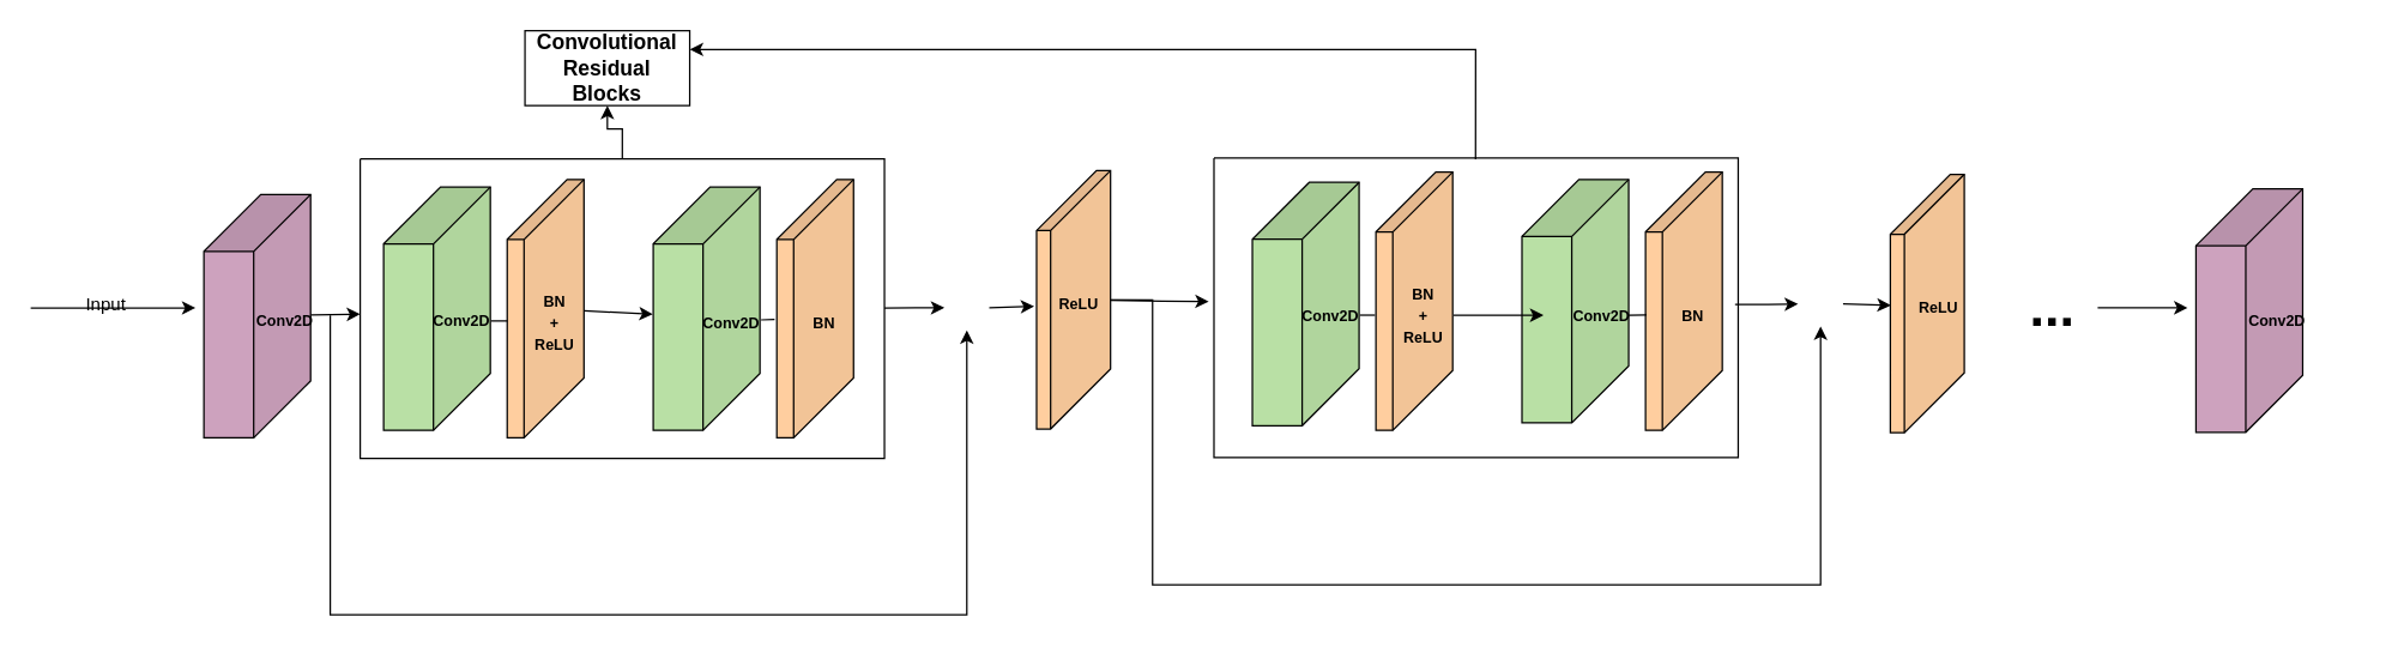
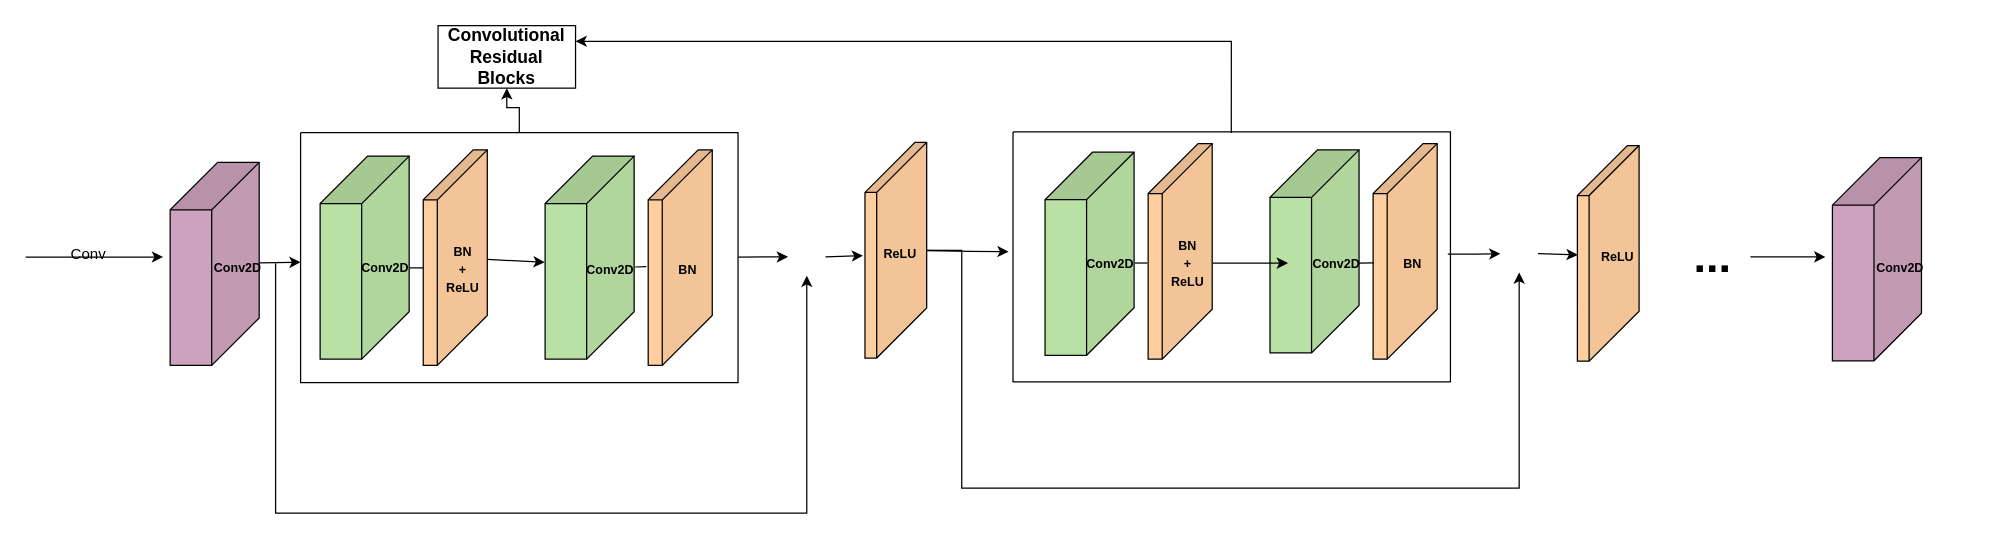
  <mxCell id="0" />
  <mxCell id="1" parent="0" />
  <mxCell id="2" value="" style="edgeStyle=none;rounded=0;orthogonalLoop=1;jettySize=auto;html=1;" parent="1" source="3" target="8" edge="1"><mxGeometry relative="1" as="geometry" /></mxCell>
  <mxCell id="3" value="" style="shape=cube;whiteSpace=wrap;html=1;boundedLbl=1;backgroundOutline=1;darkOpacity=0.05;darkOpacity2=0.1;rotation=90;size=38;fillColor=#CDA2BE;" parent="1" vertex="1"><mxGeometry x="90" y="175" width="162.5" height="71.25" as="geometry" /></mxCell>
  <mxCell id="4" value="" style="shape=cube;whiteSpace=wrap;html=1;boundedLbl=1;backgroundOutline=1;darkOpacity=0.05;darkOpacity2=0.1;rotation=90;size=38;fillColor=#CDA2BE;" parent="1" vertex="1"><mxGeometry x="1420" y="171.26" width="162.5" height="71.25" as="geometry" /></mxCell>
  <mxCell id="5" value="" style="endArrow=classic;html=1;rounded=0;" parent="1" edge="1"><mxGeometry width="50" height="50" relative="1" as="geometry"><mxPoint x="20" y="205.13" as="sourcePoint" /><mxPoint x="130" y="205.13" as="targetPoint" /></mxGeometry></mxCell>
  <mxCell id="6" value="" style="edgeStyle=none;rounded=0;orthogonalLoop=1;jettySize=auto;html=1;entryX=0;entryY=0.5;entryDx=0;entryDy=0;" parent="1" source="8" edge="1" target="30"><mxGeometry relative="1" as="geometry"><mxPoint x="610" y="200" as="targetPoint" /></mxGeometry></mxCell>
  <mxCell id="7" value="" style="edgeStyle=orthogonalEdgeStyle;rounded=0;orthogonalLoop=1;jettySize=auto;html=1;" edge="1" parent="1" source="8" target="39"><mxGeometry relative="1" as="geometry" /></mxCell>
  <mxCell id="8" value="" style="verticalLabelPosition=bottom;verticalAlign=top;html=1;shape=mxgraph.basic.polygon;polyCoords=[[0,0],[0.75,0],[1,0],[1,1],[0.75,1],[0.25,1],[0,1],[0,0]];polyline=2;fillColor=none;thickness=3" parent="1" vertex="1"><mxGeometry x="240" y="105.63" width="350" height="200" as="geometry" /></mxCell>
  <mxCell id="9" style="edgeStyle=orthogonalEdgeStyle;rounded=0;orthogonalLoop=1;jettySize=auto;html=1;entryX=1;entryY=0.25;entryDx=0;entryDy=0;exitX=0.499;exitY=0.004;exitDx=0;exitDy=0;exitPerimeter=0;" edge="1" parent="1" source="10" target="39"><mxGeometry relative="1" as="geometry"><mxPoint x="980" y="90" as="sourcePoint" /></mxGeometry></mxCell>
  <mxCell id="10" value="" style="verticalLabelPosition=bottom;verticalAlign=top;html=1;shape=mxgraph.basic.polygon;polyCoords=[[0,0],[0.75,0],[1,0],[1,1],[0.75,1],[0.25,1],[0,1],[0,0]];polyline=2;fillColor=none;thickness=3" parent="1" vertex="1"><mxGeometry x="810" y="105" width="350" height="200" as="geometry" /></mxCell>
  <mxCell id="11" value="" style="shape=cube;whiteSpace=wrap;html=1;boundedLbl=1;backgroundOutline=1;darkOpacity=0.05;darkOpacity2=0.1;rotation=90;size=38;fillColor=#B9E0A5;" parent="1" vertex="1"><mxGeometry x="390" y="170" width="162.5" height="71.25" as="geometry" /></mxCell>
  <mxCell id="12" value="" style="shape=cube;whiteSpace=wrap;html=1;boundedLbl=1;backgroundOutline=1;darkOpacity=0.05;darkOpacity2=0.1;rotation=90;size=40;fillColor=#FFCE9F;" parent="1" vertex="1"><mxGeometry x="457.5" y="180" width="172.5" height="51.25" as="geometry" /></mxCell>
  <mxCell id="13" value="&lt;font style=&quot;font-size: 10px;&quot;&gt;&lt;b&gt;BN&lt;br&gt;&lt;/b&gt;&lt;/font&gt;" style="text;html=1;strokeColor=none;fillColor=none;align=center;verticalAlign=middle;whiteSpace=wrap;rounded=0;" parent="1" vertex="1"><mxGeometry x="520" y="190" width="60" height="50" as="geometry" /></mxCell>
  <mxCell id="14" value="&lt;font style=&quot;font-size: 10px;&quot;&gt;&lt;b&gt;Conv2D&lt;/b&gt;&lt;/font&gt;" style="text;html=1;strokeColor=none;fillColor=none;align=center;verticalAlign=middle;whiteSpace=wrap;rounded=0;" parent="1" vertex="1"><mxGeometry x="457.5" y="210" width="60" height="10" as="geometry" /></mxCell>
  <mxCell id="15" value="" style="shape=cube;whiteSpace=wrap;html=1;boundedLbl=1;backgroundOutline=1;darkOpacity=0.05;darkOpacity2=0.1;rotation=90;size=38;fillColor=#B9E0A5;" parent="1" vertex="1"><mxGeometry x="210" y="170" width="162.5" height="71.25" as="geometry" /></mxCell>
  <mxCell id="16" value="" style="edgeStyle=none;rounded=0;orthogonalLoop=1;jettySize=auto;html=1;entryX=0.523;entryY=1.004;entryDx=0;entryDy=0;entryPerimeter=0;" parent="1" source="17" target="11" edge="1"><mxGeometry relative="1" as="geometry"><mxPoint x="430" y="210" as="targetPoint" /></mxGeometry></mxCell>
  <mxCell id="17" value="" style="shape=cube;whiteSpace=wrap;html=1;boundedLbl=1;backgroundOutline=1;darkOpacity=0.05;darkOpacity2=0.1;rotation=90;size=40;fillColor=#FFCE9F;" parent="1" vertex="1"><mxGeometry x="277.5" y="180" width="172.5" height="51.25" as="geometry" /></mxCell>
  <mxCell id="18" value="&lt;font style=&quot;font-size: 10px;&quot;&gt;&lt;b&gt;BN&lt;br&gt;+&lt;br&gt;ReLU&lt;br&gt;&lt;/b&gt;&lt;/font&gt;" style="text;html=1;strokeColor=none;fillColor=none;align=center;verticalAlign=middle;whiteSpace=wrap;rounded=0;" parent="1" vertex="1"><mxGeometry x="340" y="190" width="60" height="50" as="geometry" /></mxCell>
  <mxCell id="19" value="" style="shape=cube;whiteSpace=wrap;html=1;boundedLbl=1;backgroundOutline=1;darkOpacity=0.05;darkOpacity2=0.1;rotation=90;size=38;fillColor=#B9E0A5;" parent="1" vertex="1"><mxGeometry x="970" y="164.99" width="162.5" height="71.25" as="geometry" /></mxCell>
  <mxCell id="20" value="" style="shape=cube;whiteSpace=wrap;html=1;boundedLbl=1;backgroundOutline=1;darkOpacity=0.05;darkOpacity2=0.1;rotation=90;size=40;fillColor=#FFCE9F;" parent="1" vertex="1"><mxGeometry x="1037.5" y="174.99" width="172.5" height="51.25" as="geometry" /></mxCell>
  <mxCell id="21" value="" style="edgeStyle=orthogonalEdgeStyle;rounded=0;orthogonalLoop=1;jettySize=auto;html=1;entryX=0;entryY=0.5;entryDx=0;entryDy=0;exitX=0.965;exitY=0.356;exitDx=0;exitDy=0;exitPerimeter=0;" edge="1" parent="1" source="22" target="40"><mxGeometry relative="1" as="geometry" /></mxCell>
  <mxCell id="22" value="&lt;font style=&quot;font-size: 10px;&quot;&gt;&lt;b&gt;BN&lt;br&gt;&lt;/b&gt;&lt;/font&gt;" style="text;html=1;strokeColor=none;fillColor=none;align=center;verticalAlign=middle;whiteSpace=wrap;rounded=0;" parent="1" vertex="1"><mxGeometry x="1100" y="184.99" width="60" height="50" as="geometry" /></mxCell>
  <mxCell id="23" value="&lt;font style=&quot;font-size: 10px;&quot;&gt;&lt;b&gt;Conv2D&lt;/b&gt;&lt;/font&gt;" style="text;html=1;strokeColor=none;fillColor=none;align=center;verticalAlign=middle;whiteSpace=wrap;rounded=0;" parent="1" vertex="1"><mxGeometry x="1030" y="204.99" width="77.5" height="10" as="geometry" /></mxCell>
  <mxCell id="24" value="" style="shape=cube;whiteSpace=wrap;html=1;boundedLbl=1;backgroundOutline=1;darkOpacity=0.05;darkOpacity2=0.1;rotation=90;size=38;fillColor=#B9E0A5;" parent="1" vertex="1"><mxGeometry x="790" y="166.87" width="162.5" height="71.25" as="geometry" /></mxCell>
  <mxCell id="25" value="" style="shape=cube;whiteSpace=wrap;html=1;boundedLbl=1;backgroundOutline=1;darkOpacity=0.05;darkOpacity2=0.1;rotation=90;size=40;fillColor=#FFCE9F;" parent="1" vertex="1"><mxGeometry x="857.5" y="174.99" width="172.5" height="51.25" as="geometry" /></mxCell>
  <mxCell id="26" value="" style="edgeStyle=none;rounded=0;orthogonalLoop=1;jettySize=auto;html=1;" parent="1" source="27" target="23" edge="1"><mxGeometry relative="1" as="geometry"><Array as="points"><mxPoint x="970" y="209.99" /></Array></mxGeometry></mxCell>
  <mxCell id="27" value="&lt;font style=&quot;font-size: 10px;&quot;&gt;&lt;b&gt;BN&lt;br&gt;+&lt;br&gt;ReLU&lt;br&gt;&lt;/b&gt;&lt;/font&gt;" style="text;html=1;strokeColor=none;fillColor=none;align=center;verticalAlign=middle;whiteSpace=wrap;rounded=0;" parent="1" vertex="1"><mxGeometry x="920" y="184.99" width="60" height="50" as="geometry" /></mxCell>
  <mxCell id="28" value="&lt;font style=&quot;font-size: 10px;&quot;&gt;&lt;b&gt;Conv2D&lt;/b&gt;&lt;/font&gt;" style="text;html=1;strokeColor=none;fillColor=none;align=center;verticalAlign=middle;whiteSpace=wrap;rounded=0;" parent="1" vertex="1"><mxGeometry x="857.5" y="204.99" width="60" height="10" as="geometry" /></mxCell>
  <mxCell id="29" value="" style="endArrow=classic;html=1;rounded=0;entryX=0.5;entryY=1;entryDx=0;entryDy=0;" parent="1" edge="1" target="30"><mxGeometry width="50" height="50" relative="1" as="geometry"><mxPoint x="220" y="210" as="sourcePoint" /><mxPoint x="620" y="220" as="targetPoint" /><Array as="points"><mxPoint x="220" y="410" /><mxPoint x="645" y="410" /></Array></mxGeometry></mxCell>
  <mxCell id="30" value="" style="shape=image;html=1;verticalAlign=top;verticalLabelPosition=bottom;labelBackgroundColor=#ffffff;imageAspect=0;aspect=fixed;image=https://cdn3.iconfinder.com/data/icons/web-ui-3/128/Plus-2-128.png" parent="1" vertex="1"><mxGeometry x="630" y="190" width="30" height="30" as="geometry" /></mxCell>
  <mxCell id="31" value="" style="endArrow=classic;html=1;rounded=0;exitX=1;exitY=0.5;exitDx=0;exitDy=0;" parent="1" source="30" edge="1"><mxGeometry width="50" height="50" relative="1" as="geometry"><mxPoint x="580" y="300" as="sourcePoint" /><mxPoint x="690" y="204" as="targetPoint" /><Array as="points"><mxPoint x="690" y="204" /></Array></mxGeometry></mxCell>
  <mxCell id="32" value="&lt;font style=&quot;font-size: 10px;&quot;&gt;&lt;b&gt;Conv2D&lt;/b&gt;&lt;/font&gt;" style="text;html=1;strokeColor=none;fillColor=none;align=center;verticalAlign=middle;whiteSpace=wrap;rounded=0;" parent="1" vertex="1"><mxGeometry x="160" y="208.75" width="60" height="11.25" as="geometry" /></mxCell>
  <mxCell id="33" value="&lt;font style=&quot;font-size: 10px;&quot;&gt;&lt;b&gt;Conv2D&lt;/b&gt;&lt;/font&gt;" style="text;html=1;strokeColor=none;fillColor=none;align=center;verticalAlign=middle;whiteSpace=wrap;rounded=0;" parent="1" vertex="1"><mxGeometry x="1490" y="208.77" width="60" height="10" as="geometry" /></mxCell>
  <mxCell id="34" value="" style="endArrow=none;html=1;rounded=0;" edge="1" parent="1"><mxGeometry width="50" height="50" relative="1" as="geometry"><mxPoint x="907.5" y="209.92" as="sourcePoint" /><mxPoint x="917.5" y="209.92" as="targetPoint" /></mxGeometry></mxCell>
  <mxCell id="35" value="" style="edgeStyle=orthogonalEdgeStyle;rounded=0;orthogonalLoop=1;jettySize=auto;html=1;entryX=-0.01;entryY=0.479;entryDx=0;entryDy=0;entryPerimeter=0;" edge="1" parent="1" target="10"><mxGeometry relative="1" as="geometry"><mxPoint x="740" y="200" as="sourcePoint" /></mxGeometry></mxCell>
  <mxCell id="36" style="edgeStyle=orthogonalEdgeStyle;rounded=0;orthogonalLoop=1;jettySize=auto;html=1;entryX=0.5;entryY=1;entryDx=0;entryDy=0;" edge="1" parent="1" target="40"><mxGeometry relative="1" as="geometry"><mxPoint x="1210" y="220" as="targetPoint" /><mxPoint x="699.995" y="199.668" as="sourcePoint" /><Array as="points"><mxPoint x="769" y="200" /><mxPoint x="769" y="390" /><mxPoint x="1215" y="390" /></Array></mxGeometry></mxCell>
  <mxCell id="37" value="" style="shape=cube;whiteSpace=wrap;html=1;boundedLbl=1;backgroundOutline=1;darkOpacity=0.05;darkOpacity2=0.1;rotation=90;size=40;fillColor=#FFCE9F;" vertex="1" parent="1"><mxGeometry x="630" y="174.99" width="172.5" height="49.37" as="geometry" /></mxCell>
  <mxCell id="38" value="&lt;font style=&quot;font-size: 10px;&quot;&gt;&lt;b&gt;ReLU&lt;/b&gt;&lt;/font&gt;" style="text;html=1;strokeColor=none;fillColor=none;align=center;verticalAlign=middle;whiteSpace=wrap;rounded=0;" vertex="1" parent="1"><mxGeometry x="690" y="177.49" width="60" height="50" as="geometry" /></mxCell>
  <mxCell id="39" value="&lt;b&gt;&lt;font style=&quot;font-size: 14px;&quot;&gt;Convolutional Residual Blocks&lt;/font&gt;&lt;/b&gt;" style="text;html=1;strokeColor=#000000;fillColor=none;align=center;verticalAlign=middle;whiteSpace=wrap;rounded=0;box=1;shadow=0;" vertex="1" parent="1"><mxGeometry x="350" y="20" width="110" height="50" as="geometry" /></mxCell>
  <mxCell id="40" value="" style="shape=image;html=1;verticalAlign=top;verticalLabelPosition=bottom;labelBackgroundColor=#ffffff;imageAspect=0;aspect=fixed;image=https://cdn3.iconfinder.com/data/icons/web-ui-3/128/Plus-2-128.png" vertex="1" parent="1"><mxGeometry x="1200" y="187.49" width="30" height="30" as="geometry" /></mxCell>
  <mxCell id="41" value="" style="endArrow=classic;html=1;rounded=0;exitX=1;exitY=0.5;exitDx=0;exitDy=0;entryX=0.507;entryY=0.994;entryDx=0;entryDy=0;entryPerimeter=0;" edge="1" source="40" parent="1" target="42"><mxGeometry width="50" height="50" relative="1" as="geometry"><mxPoint x="1110" y="299.38" as="sourcePoint" /><mxPoint x="1260" y="200" as="targetPoint" /><Array as="points" /></mxGeometry></mxCell>
  <mxCell id="42" value="" style="shape=cube;whiteSpace=wrap;html=1;boundedLbl=1;backgroundOutline=1;darkOpacity=0.05;darkOpacity2=0.1;rotation=90;size=40;fillColor=#FFCE9F;" vertex="1" parent="1"><mxGeometry x="1200" y="177.49" width="172.5" height="49.37" as="geometry" /></mxCell>
  <mxCell id="43" value="&lt;font style=&quot;font-size: 10px;&quot;&gt;&lt;b&gt;ReLU&lt;/b&gt;&lt;/font&gt;" style="text;html=1;strokeColor=none;fillColor=none;align=center;verticalAlign=middle;whiteSpace=wrap;rounded=0;" vertex="1" parent="1"><mxGeometry x="1263.75" y="180" width="60" height="50" as="geometry" /></mxCell>
  <mxCell id="44" style="edgeStyle=orthogonalEdgeStyle;rounded=0;orthogonalLoop=1;jettySize=auto;html=1;" edge="1" parent="1" source="45"><mxGeometry relative="1" as="geometry"><mxPoint x="1460" y="205" as="targetPoint" /></mxGeometry></mxCell>
  <mxCell id="45" value="&lt;b&gt;&lt;font style=&quot;font-size: 36px;&quot;&gt;...&lt;/font&gt;&lt;/b&gt;" style="text;html=1;strokeColor=none;fillColor=none;align=center;verticalAlign=middle;whiteSpace=wrap;rounded=0;" vertex="1" parent="1"><mxGeometry x="1340" y="190" width="60" height="30" as="geometry" /></mxCell>
  <mxCell id="46" value="" style="endArrow=none;html=1;rounded=0;exitX=-0.056;exitY=0.455;exitDx=0;exitDy=0;exitPerimeter=0;entryX=0.546;entryY=-0.011;entryDx=0;entryDy=0;entryPerimeter=0;" edge="1" parent="1" source="13" target="11"><mxGeometry width="50" height="50" relative="1" as="geometry"><mxPoint x="500" y="290" as="sourcePoint" /><mxPoint x="510" y="280" as="targetPoint" /></mxGeometry></mxCell>
  <mxCell id="47" value="&lt;font style=&quot;font-size: 10px;&quot;&gt;&lt;b&gt;Conv2D&lt;/b&gt;&lt;/font&gt;" style="text;html=1;strokeColor=none;fillColor=none;align=center;verticalAlign=middle;whiteSpace=wrap;rounded=0;" vertex="1" parent="1"><mxGeometry x="277.5" y="208.75" width="60" height="10" as="geometry" /></mxCell>
  <mxCell id="48" value="" style="endArrow=none;html=1;rounded=0;entryX=-0.029;entryY=0.477;entryDx=0;entryDy=0;entryPerimeter=0;exitX=0.87;exitY=0.84;exitDx=0;exitDy=0;exitPerimeter=0;" edge="1" parent="1" target="18"><mxGeometry width="50" height="50" relative="1" as="geometry"><mxPoint x="327.36" y="213.84" as="sourcePoint" /><mxPoint x="340" y="214.99" as="targetPoint" /></mxGeometry></mxCell>
  <mxCell id="49" value="" style="endArrow=none;html=1;rounded=0;exitX=0.735;exitY=0.801;exitDx=0;exitDy=0;exitPerimeter=0;entryX=0.888;entryY=0.784;entryDx=0;entryDy=0;entryPerimeter=0;" edge="1" parent="1"><mxGeometry width="50" height="50" relative="1" as="geometry"><mxPoint x="1086.963" y="210.04" as="sourcePoint" /><mxPoint x="1098.82" y="209.87" as="targetPoint" /></mxGeometry></mxCell>
- <mxCell id="50" value="Input&lt;br&gt;" style="text;html=1;align=center;verticalAlign=middle;resizable=0;points=[];autosize=1;strokeColor=none;fillColor=none;" vertex="1" parent="1"><mxGeometry x="45" y="188" width="50" height="30" as="geometry" /></mxCell>
+ <mxCell id="50" value="Conv&lt;br&gt;" style="text;html=1;align=center;verticalAlign=middle;resizable=0;points=[];autosize=1;strokeColor=none;fillColor=none;" vertex="1" parent="1"><mxGeometry x="45" y="188" width="50" height="30" as="geometry" /></mxCell>
